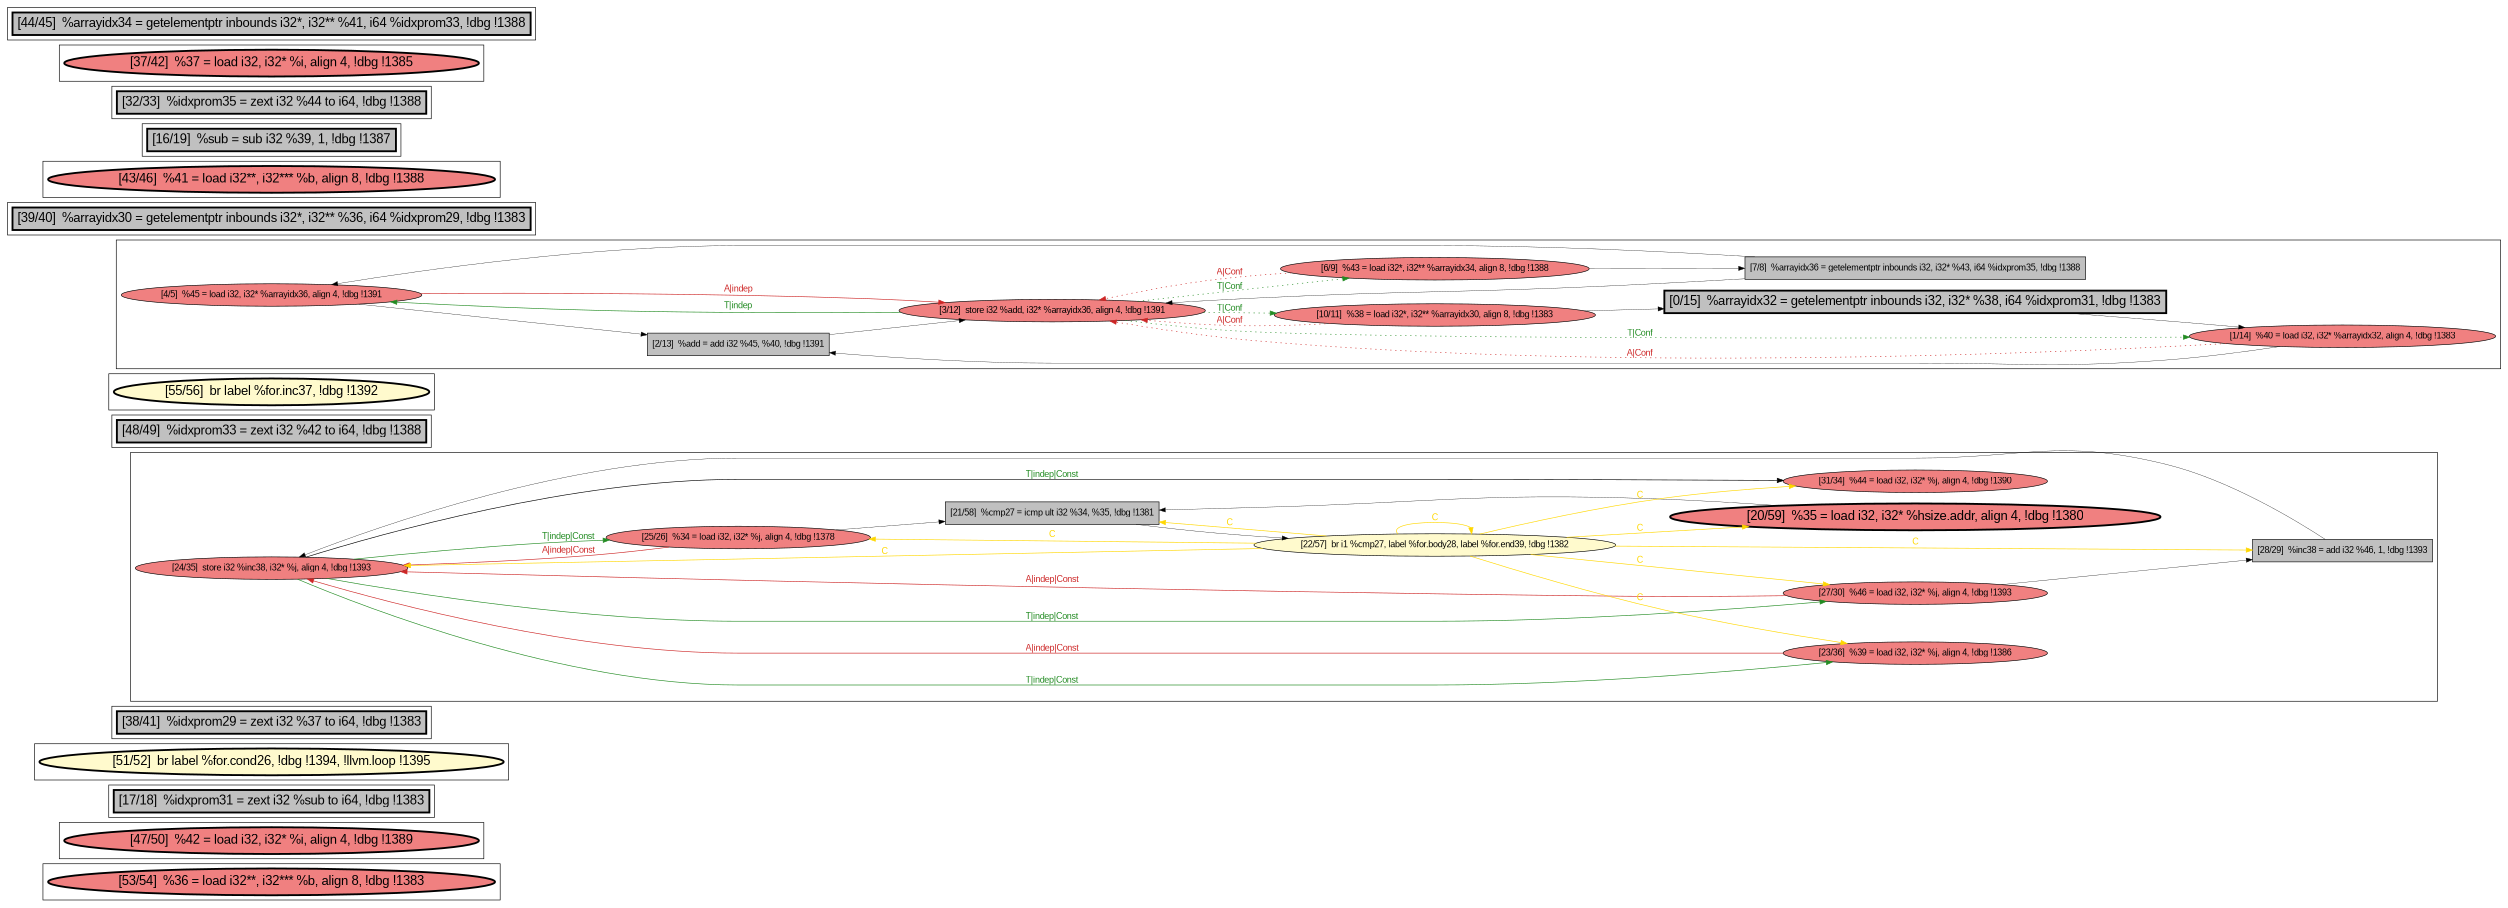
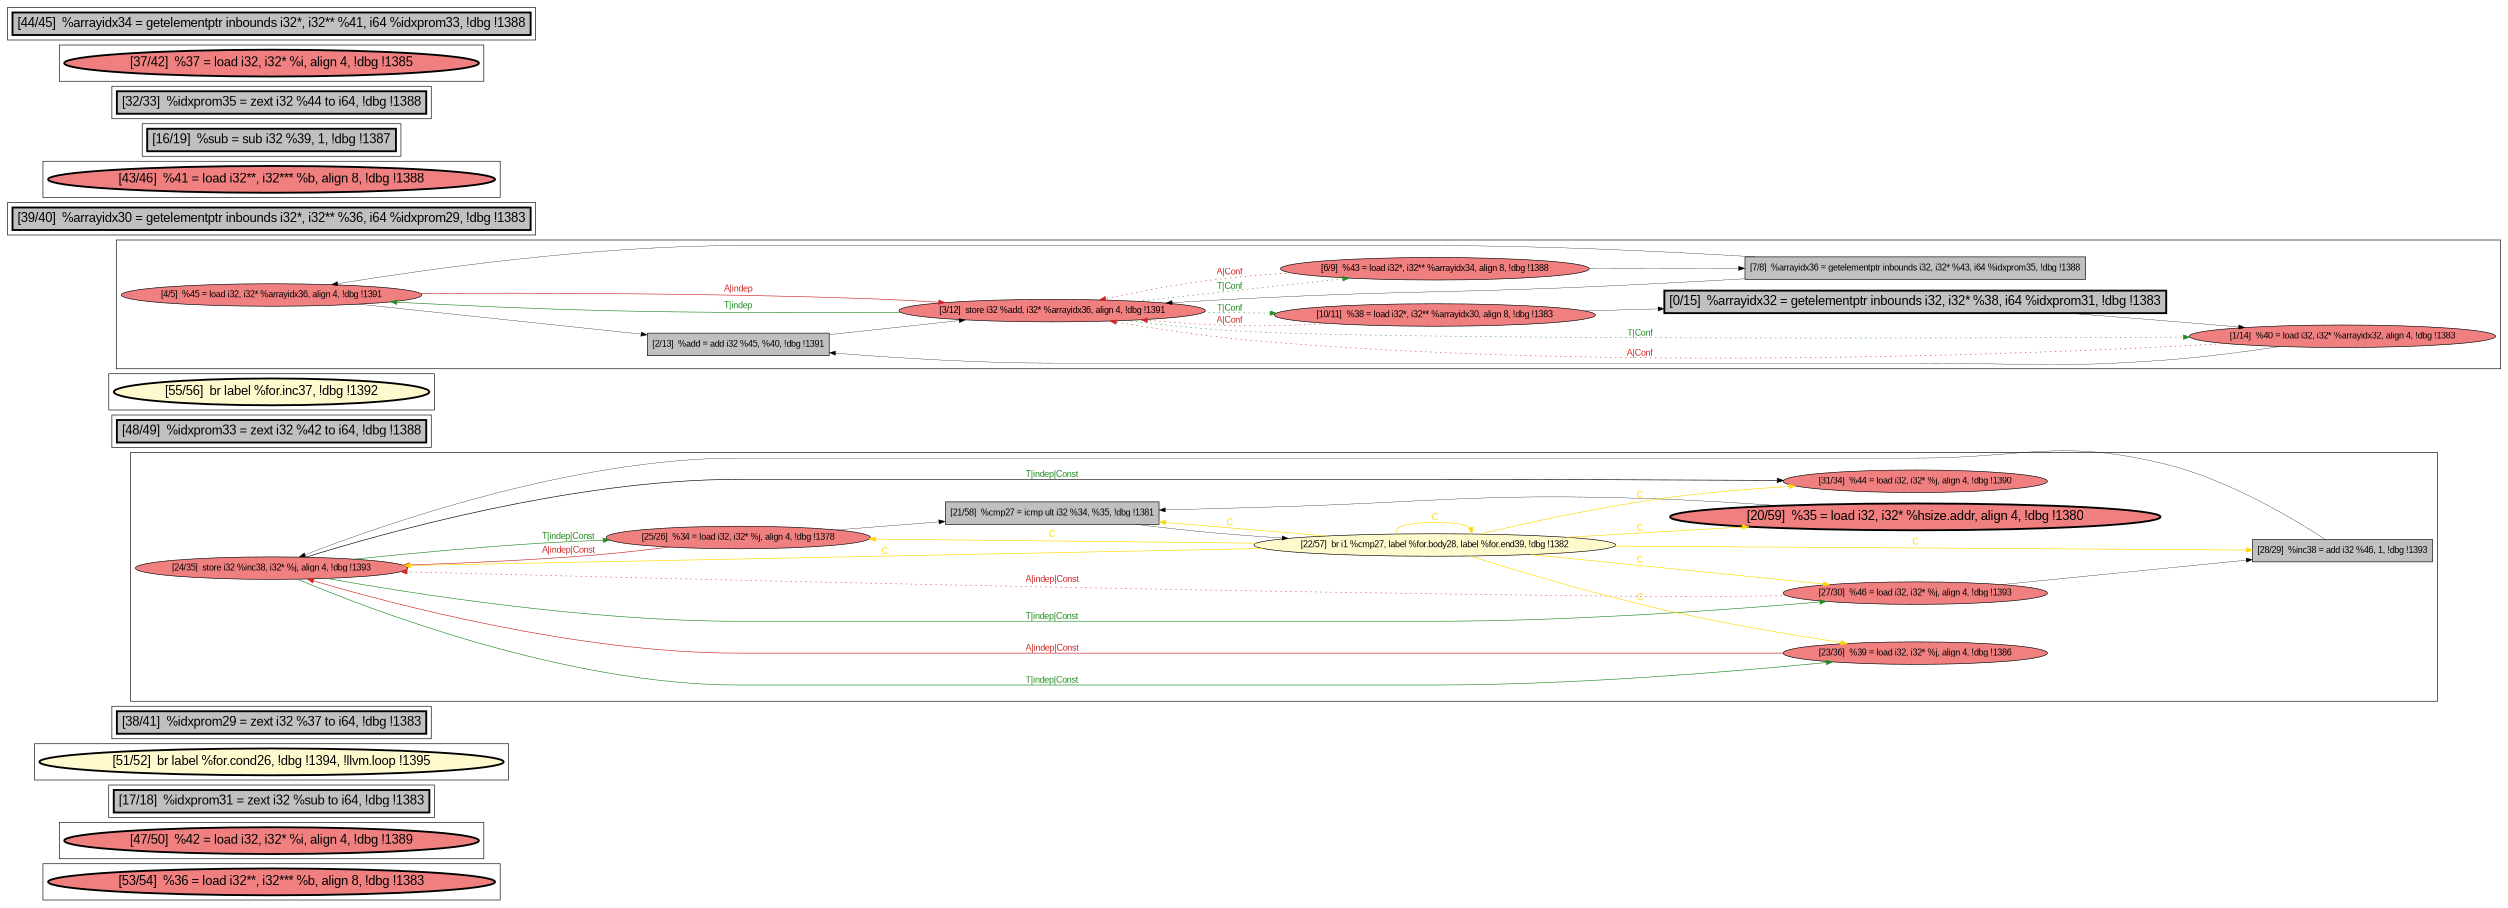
  digraph {
    fontname="Liberation Sans"
    rankdir=LR
    node [fillcolor=lightcoral fontname="Liberation Sans" shape=ellipse style=filled]
    edge [color=black fontcolor=black fontname="Liberation Sans" penwidth=1.0 style=solid]
    n1 [fontsize=20 label="[53/54]  %36 = load i32**, i32*** %b, align 8, !dbg !1383" penwidth=3.0]
    n2 [fontsize=20 label="[47/50]  %42 = load i32, i32* %i, align 4, !dbg !1389" penwidth=3.0]
    n3 [fillcolor=grey fontsize=20 label="[17/18]  %idxprom31 = zext i32 %sub to i64, !dbg !1383" penwidth=3.0 shape=rectangle]
    n4 [fillcolor=lemonchiffon fontsize=20 label="[51/52]  br label %for.cond26, !dbg !1394, !llvm.loop !1395" penwidth=3.0]
    n5 [fillcolor=grey fontsize=20 label="[38/41]  %idxprom29 = zext i32 %37 to i64, !dbg !1383" penwidth=3.0 shape=rectangle]
    n6 [label="[24/35]  store i32 %inc38, i32* %j, align 4, !dbg !1393"]
    n7 [label="[27/30]  %46 = load i32, i32* %j, align 4, !dbg !1393"]
    n8 [label="[23/36]  %39 = load i32, i32* %j, align 4, !dbg !1386"]
    n9 [label="[31/34]  %44 = load i32, i32* %j, align 4, !dbg !1390"]
    n10 [label="[25/26]  %34 = load i32, i32* %j, align 4, !dbg !1378"]
    n11 [fontsize=20 label="[20/59]  %35 = load i32, i32* %hsize.addr, align 4, !dbg !1380" penwidth=3.0]
    n12 [fillcolor=grey label="[21/58]  %cmp27 = icmp ult i32 %34, %35, !dbg !1381" shape=rectangle]
    n13 [fillcolor=grey label="[28/29]  %inc38 = add i32 %46, 1, !dbg !1393" shape=rectangle]
    n14 [fillcolor=lemonchiffon label="[22/57]  br i1 %cmp27, label %for.body28, label %for.end39, !dbg !1382"]
    n15 [fillcolor=grey fontsize=20 label="[48/49]  %idxprom33 = zext i32 %42 to i64, !dbg !1388" penwidth=3.0 shape=rectangle]
    n16 [fillcolor=lemonchiffon fontsize=20 label="[55/56]  br label %for.inc37, !dbg !1392" penwidth=3.0]
    n17 [label="[4/5]  %45 = load i32, i32* %arrayidx36, align 4, !dbg !1391"]
    n18 [fillcolor=grey label="[2/13]  %add = add i32 %45, %40, !dbg !1391" shape=rectangle]
    n19 [label="[3/12]  store i32 %add, i32* %arrayidx36, align 4, !dbg !1391"]
    n20 [label="[6/9]  %43 = load i32*, i32** %arrayidx34, align 8, !dbg !1388"]
    n21 [fillcolor=grey label="[7/8]  %arrayidx36 = getelementptr inbounds i32, i32* %43, i64 %idxprom35, !dbg !1388" shape=rectangle]
    n22 [label="[10/11]  %38 = load i32*, i32** %arrayidx30, align 8, !dbg !1383"]
    n23 [fillcolor=grey fontsize=20 label="[0/15]  %arrayidx32 = getelementptr inbounds i32, i32* %38, i64 %idxprom31, !dbg !1383" penwidth=3.0 shape=rectangle]
    n24 [label="[1/14]  %40 = load i32, i32* %arrayidx32, align 4, !dbg !1383"]
    n25 [fillcolor=grey fontsize=20 label="[39/40]  %arrayidx30 = getelementptr inbounds i32*, i32** %36, i64 %idxprom29, !dbg !1383" penwidth=3.0 shape=rectangle]
    n26 [fontsize=20 label="[43/46]  %41 = load i32**, i32*** %b, align 8, !dbg !1388" penwidth=3.0]
    n27 [fillcolor=grey fontsize=20 label="[16/19]  %sub = sub i32 %39, 1, !dbg !1387" penwidth=3.0 shape=rectangle]
    n28 [fillcolor=grey fontsize=20 label="[32/33]  %idxprom35 = zext i32 %44 to i64, !dbg !1388" penwidth=3.0 shape=rectangle]
    n29 [fontsize=20 label="[37/42]  %37 = load i32, i32* %i, align 4, !dbg !1385" penwidth=3.0]
    n30 [fillcolor=grey fontsize=20 label="[44/45]  %arrayidx34 = getelementptr inbounds i32*, i32** %41, i64 %idxprom33, !dbg !1388" penwidth=3.0 shape=rectangle]
    subgraph cluster_1 {
      n1
    }
    subgraph cluster_2 {
      n2
    }
    subgraph cluster_3 {
      n3
    }
    subgraph cluster_4 {
      n4
    }
    subgraph cluster_5 {
      n5
    }
    subgraph cluster_6 {
      n6
      n7
      n8
      n9
      n10
      n11
      n12
      n13
      n14
    }
    subgraph cluster_7 {
      n15
    }
    subgraph cluster_8 {
      n16
    }
    subgraph cluster_9 {
      n17
      n18
      n19
      n20
      n21
      n22
      n23
      n24
    }
    subgraph cluster_10 {
      n25
    }
    subgraph cluster_11 {
      n26
    }
    subgraph cluster_12 {
      n27
    }
    subgraph cluster_13 {
      n28
    }
    subgraph cluster_14 {
      n29
    }
    subgraph cluster_15 {
      n30
    }
    n6 -> n7 [color=forestgreen fontcolor=forestgreen label="T|indep|Const"]
    n6 -> n8 [color=forestgreen fontcolor=forestgreen label="T|indep|Const"]
    n6 -> n9 [fontcolor=forestgreen label="T|indep|Const"]
    n6 -> n10 [color=forestgreen fontcolor=forestgreen label="T|indep|Const"]
-   n7 -> n6 [color=firebrick3 fontcolor=firebrick3 label="A|indep|Const"]
+   n7 -> n6 [color=firebrick3 fontcolor=firebrick3 label="A|indep|Const" style=dotted]
    n7 -> n13 [penwidth=0.5]
    n8 -> n6 [color=firebrick3 fontcolor=firebrick3 label="A|indep|Const"]
    n10 -> n6 [color=firebrick3 fontcolor=firebrick3 label="A|indep|Const"]
    n10 -> n12 [penwidth=0.5]
    n11 -> n12 [penwidth=0.5]
    n12 -> n14 [penwidth=0.5]
    n13 -> n6 [penwidth=0.5]
    n14 -> n6 [color=gold fontcolor=gold label=C]
    n14 -> n7 [color=gold fontcolor=gold label=C]
    n14 -> n8 [color=gold fontcolor=gold label=C]
    n14 -> n9 [color=gold fontcolor=gold label=C]
    n14 -> n10 [color=gold fontcolor=gold label=C]
    n14 -> n11 [color=gold fontcolor=gold label=C]
    n14 -> n12 [color=gold fontcolor=gold label=C]
    n14 -> n13 [color=gold fontcolor=gold label=C]
    n14 -> n14 [color=gold fontcolor=gold label=C]
    n17 -> n18 [penwidth=0.5]
    n17 -> n19 [color=firebrick3 fontcolor=firebrick3 label="A|indep"]
    n18 -> n19 [penwidth=0.5]
    n19 -> n17 [color=forestgreen fontcolor=forestgreen label="T|indep"]
    n19 -> n20 [color=forestgreen fontcolor=forestgreen label="T|Conf" style=dotted]
    n19 -> n22 [color=forestgreen fontcolor=forestgreen label="T|Conf" style=dotted]
    n19 -> n24 [color=forestgreen fontcolor=forestgreen label="T|Conf" style=dotted]
    n20 -> n19 [color=firebrick3 fontcolor=firebrick3 label="A|Conf" style=dotted]
    n20 -> n21 [penwidth=0.5]
    n21 -> n17 [penwidth=0.5]
    n21 -> n19 [penwidth=0.5]
    n22 -> n19 [color=firebrick3 fontcolor=firebrick3 label="A|Conf" style=dotted]
    n22 -> n23 [penwidth=0.5]
    n23 -> n24 [penwidth=0.5]
    n24 -> n18 [penwidth=0.5]
    n24 -> n19 [color=firebrick3 fontcolor=firebrick3 label="A|Conf" style=dotted]
  }
